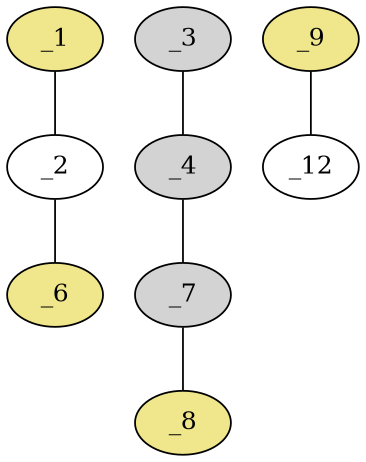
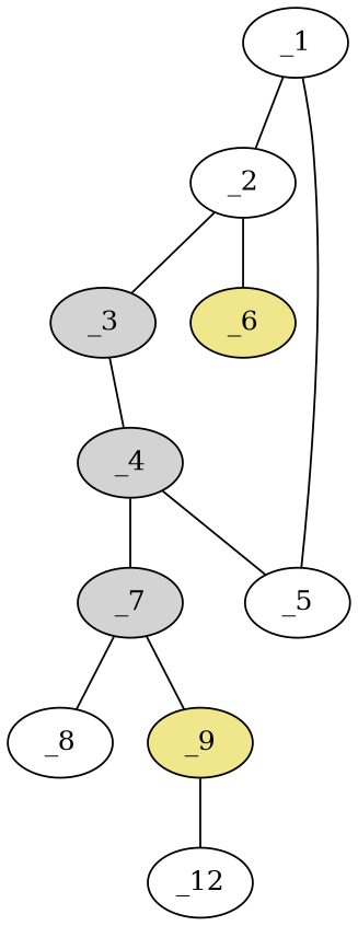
  graph {
    node [charge=0 chem=1 fillcolor=white style=filled symbol="C  " x=3.0878 y=-0.6639]
    edge [valence=1]
-   _1 [chem=4 fillcolor=khaki symbol="N  " x=2.2788]
+   _1 [chem=4 symbol="N  " x=2.2788]
    _2 [x=2.5878 y=-1.6149]
+   _5 [y=-0.0761]
    _3 [chem=2 fillcolor=lightgrey symbol="O  " x=3.5878 y=-1.6149]
    _6 [chem=2 fillcolor=khaki symbol="O  " x=2 y=-2.4239]
    _4 [fillcolor=lightgrey x=3.8968]
    _7 [fillcolor=lightgrey y=0.9239]
-   _8 [chem=2 fillcolor=khaki symbol="O  " x=2.2218 y=1.4239]
+   _8 [chem=2 symbol="O  " x=2.2218 y=1.4239]
    _9 [chem=2 fillcolor=khaki symbol="O  " x=3.9538 y=1.4239]
    n10 [label=_12 x=3.9538 y=2.4239]
    _1 -- _2
+   _1 -- _5
+   _2 -- _3
    _2 -- _6 [valence=2]
    _3 -- _4
+   _4 -- _5
    _4 -- _7
    _7 -- _8 [valence=2]
+   _7 -- _9
    _9 -- n10
  }
